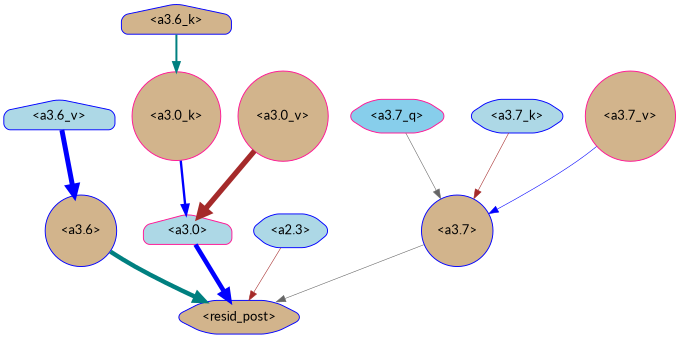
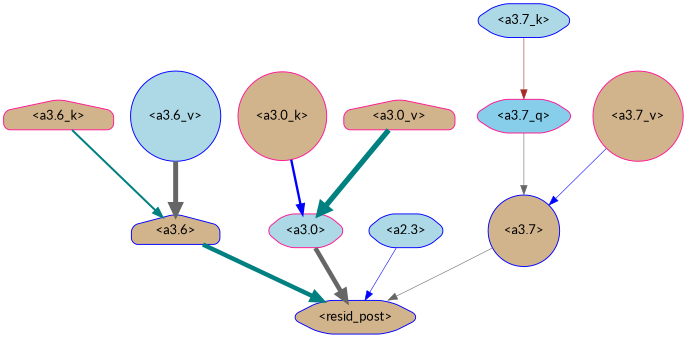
  strict digraph {
    fontname=Lato
    splines=true
    node [color=blue fillcolor=tan fontname=Lato shape=circle style="filled, rounded"]
    edge [color=gray40 fontname=Lato penwidth=0.6]
    "<a3.7>"
    "<resid_post>" [shape=hexagon]
-   "<a3.6>"
-   "<a3.0>" [color=deeppink fillcolor=lightblue shape=house]
+   "<a3.6>" [shape=house]
+   "<a3.0>" [color=deeppink fillcolor=lightblue shape=hexagon]
    "<a2.3>" [fillcolor=lightblue shape=hexagon]
    "<a3.7_q>" [color=deeppink fillcolor=skyblue shape=hexagon]
    "<a3.7_k>" [fillcolor=lightblue shape=hexagon]
-   "<a3.6_k>" [shape=house]
+   "<a3.6_k>" [color=deeppink shape=house]
    "<a3.0_k>" [color=deeppink]
    "<a3.7_v>" [color=deeppink]
-   "<a3.6_v>" [fillcolor=lightblue shape=house]
-   "<a3.0_v>" [color=deeppink]
+   "<a3.6_v>" [fillcolor=lightblue]
+   "<a3.0_v>" [color=deeppink shape=house]
    "<a3.7>" -> "<resid_post>"
    "<a3.6>" -> "<resid_post>" [color=teal penwidth=4.7534414529800415]
-   "<a3.0>" -> "<resid_post>" [color=blue penwidth=4.898576855659485]
-   "<a2.3>" -> "<resid_post>" [color=brown]
+   "<a3.0>" -> "<resid_post>" [penwidth=4.898576855659485]
+   "<a2.3>" -> "<resid_post>" [color=blue]
    "<a3.7_q>" -> "<a3.7>"
-   "<a3.7_k>" -> "<a3.7>" [color=brown]
-   "<a3.6_k>" -> "<a3.0_k>" [color=teal penwidth=2.13908451795578]
+   "<a3.7_k>" -> "<a3.7_q>" [color=brown]
+   "<a3.6_k>" -> "<a3.6>" [color=teal penwidth=2.13908451795578]
    "<a3.0_k>" -> "<a3.0>" [color=blue penwidth=2.520303964614868]
    "<a3.7_v>" -> "<a3.7>" [color=blue]
-   "<a3.6_v>" -> "<a3.6>" [color=blue penwidth=5.297133803367615]
-   "<a3.0_v>" -> "<a3.0>" [color=brown penwidth=5.680712580680847]
+   "<a3.6_v>" -> "<a3.6>" [penwidth=5.297133803367615]
+   "<a3.0_v>" -> "<a3.0>" [color=teal penwidth=5.680712580680847]
  }
